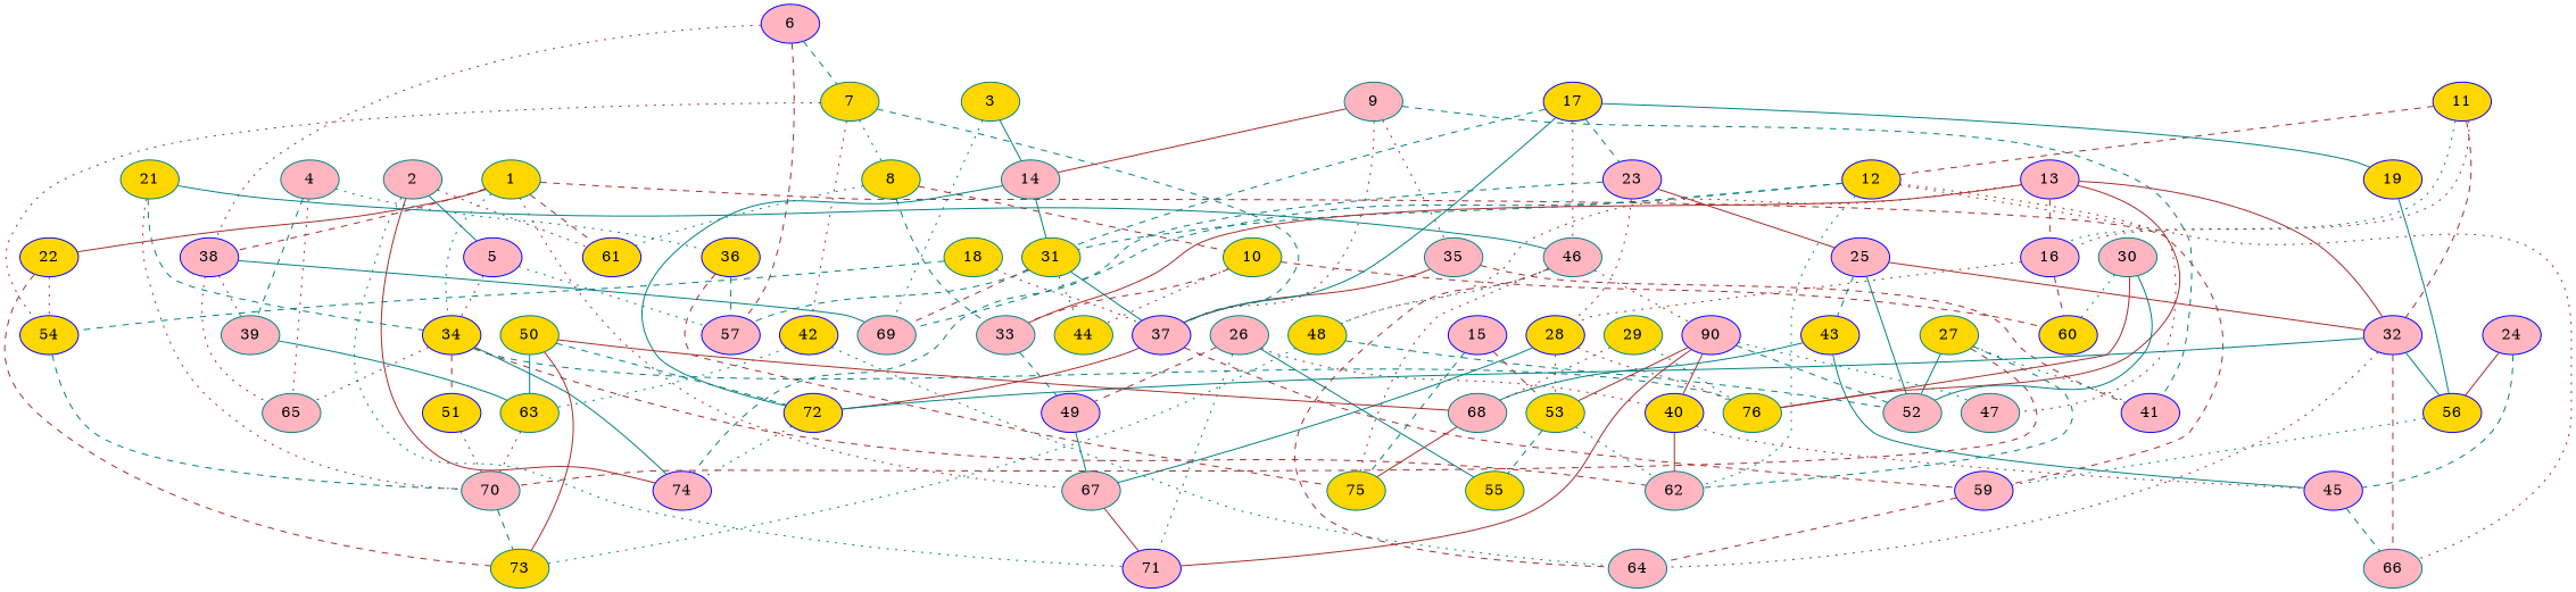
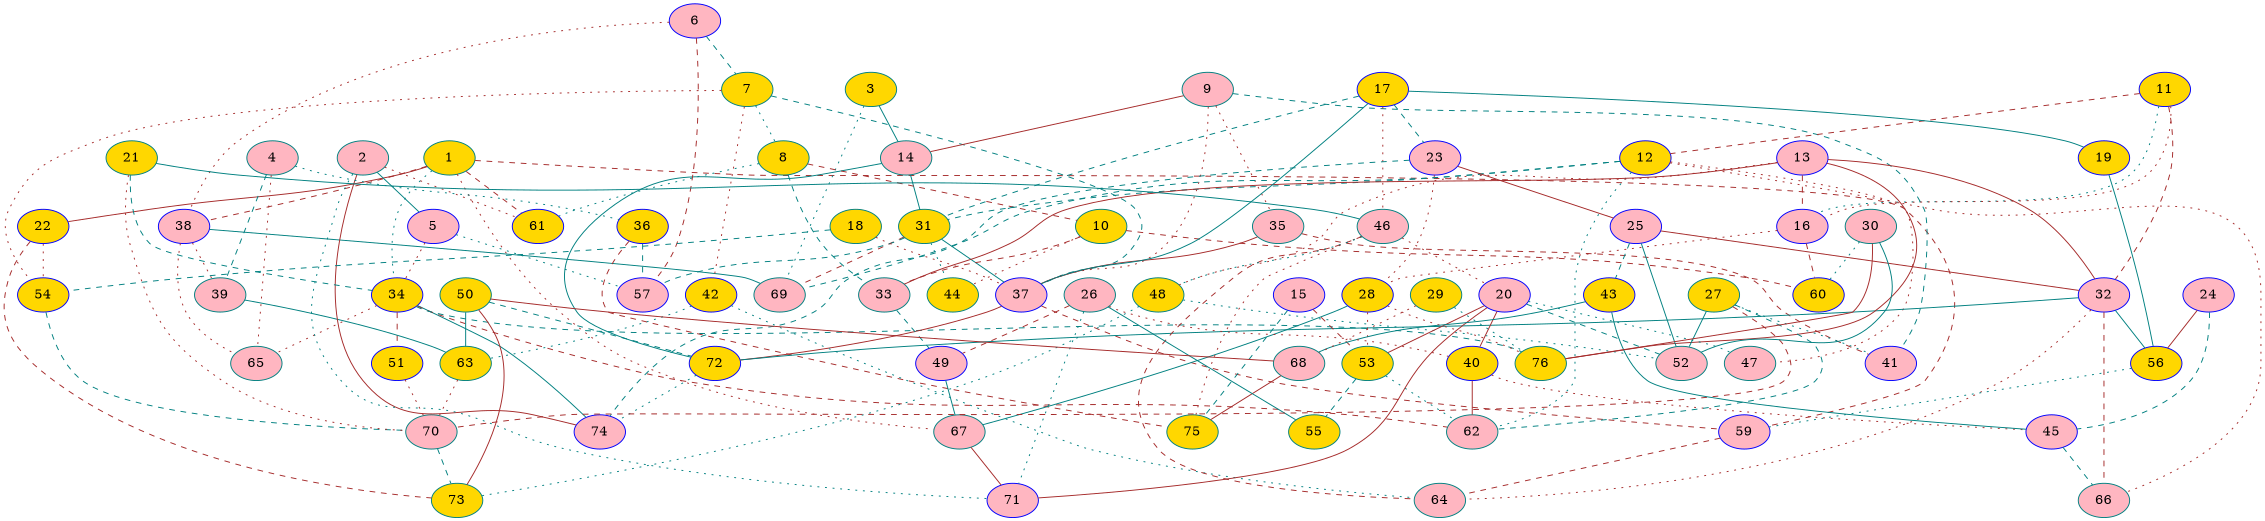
  graph {
    node [color=teal fillcolor=lightpink style=filled]
    edge [color=brown style=dotted]
    1 [fillcolor=gold]
    22 [color=blue fillcolor=gold]
    34 [color=blue fillcolor=gold]
    38 [color=blue]
    59 [color=blue]
    61 [color=blue fillcolor=gold]
    67
    54 [color=blue fillcolor=gold]
    73 [fillcolor=gold]
    74 [color=blue]
    65
    62
    76 [fillcolor=gold]
    51 [color=blue fillcolor=gold]
    69
    39
    64
    71 [color=blue]
    2
    5 [color=blue]
    57 [color=blue]
    3 [fillcolor=gold]
    14
    31 [fillcolor=gold]
    72 [color=blue fillcolor=gold]
    36 [color=blue fillcolor=gold]
    4
    75 [fillcolor=gold]
    63 [fillcolor=gold]
    6 [color=blue]
    7 [fillcolor=gold]
    8 [fillcolor=gold]
    37 [color=blue]
    42 [color=blue fillcolor=gold]
    10 [fillcolor=gold]
    33
    70
    44 [fillcolor=gold]
    60 [color=blue fillcolor=gold]
    49 [color=blue]
    9
    35
    41 [color=blue]
    11 [color=blue fillcolor=gold]
    12 [color=blue fillcolor=gold]
    16 [color=blue]
    32 [color=blue]
    47
    66
    28 [color=blue fillcolor=gold]
    56 [color=blue fillcolor=gold]
    13 [color=blue]
    48 [fillcolor=gold]
    52
    15 [color=blue]
    53 [fillcolor=gold]
    55 [fillcolor=gold]
    17 [color=blue fillcolor=gold]
    19 [color=blue fillcolor=gold]
    23 [color=blue]
    46
-   20 [color=blue label=90]
+   20 [color=blue]
    40 [color=blue fillcolor=gold]
    25 [color=blue]
    18 [fillcolor=gold]
    45 [color=blue]
    21 [fillcolor=gold]
    43 [color=blue fillcolor=gold]
    24 [color=blue]
    68
    26
    27 [fillcolor=gold]
    29 [fillcolor=gold]
    30
    50 [fillcolor=gold]
    1 -- 22 [style=solid]
    1 -- 34 [color=teal]
    1 -- 38 [style=dashed]
    1 -- 59 [style=dashed]
    1 -- 61 [style=dashed]
    1 -- 67
    22 -- 54
    22 -- 73 [style=dashed]
    34 -- 74 [color=teal style=solid]
    34 -- 65
    34 -- 62 [style=dashed]
    34 -- 76 [color=teal style=dashed]
    34 -- 51 [style=dashed]
    38 -- 65
    38 -- 69 [color=teal style=solid]
    38 -- 39
    59 -- 64 [style=dashed]
    67 -- 71 [style=solid]
    54 -- 70 [color=teal style=dashed]
    51 -- 70
    39 -- 63 [color=teal style=solid]
    2 -- 61
    2 -- 74 [style=solid]
    2 -- 71 [color=teal]
    2 -- 5 [color=teal style=solid]
    5 -- 34
    5 -- 57 [color=teal]
    3 -- 69 [color=teal]
    3 -- 14 [color=teal style=solid]
    14 -- 31 [color=teal style=solid]
    14 -- 72 [color=teal style=solid]
    31 -- 69 [style=dashed]
    31 -- 57 [color=teal style=dashed]
    31 -- 37 [color=teal style=solid]
    31 -- 44 [color=teal]
    72 -- 74 [color=teal]
    36 -- 57 [color=teal style=dashed]
    36 -- 75 [style=dashed]
    4 -- 65
    4 -- 39 [color=teal style=dashed]
    4 -- 36 [color=teal]
    63 -- 70
    6 -- 38
    6 -- 57 [style=dashed]
    6 -- 7 [color=teal style=dashed]
    7 -- 54
    7 -- 8 [color=teal]
    7 -- 37 [color=teal style=dashed]
    7 -- 42
    8 -- 61 [color=teal]
    8 -- 10 [style=dashed]
    8 -- 33 [color=teal style=dashed]
    37 -- 59 [style=dashed]
    37 -- 72 [style=solid]
    42 -- 64 [color=teal]
    42 -- 63 [color=teal]
    10 -- 33 [style=dashed]
    10 -- 44
    10 -- 60 [style=dashed]
    33 -- 49 [color=teal style=dashed]
    70 -- 73 [color=teal style=dashed]
    49 -- 67 [color=teal style=solid]
    9 -- 14 [style=solid]
    9 -- 37
    9 -- 35
    9 -- 41 [color=teal style=dashed]
    35 -- 37 [style=solid]
    35 -- 41 [style=dashed]
    11 -- 12 [style=dashed]
    11 -- 16 [color=teal]
    11 -- 16
    11 -- 32 [style=dashed]
    12 -- 62 [color=teal]
    12 -- 69 [color=teal style=dashed]
    12 -- 31 [color=teal style=dashed]
    12 -- 47
    12 -- 66
    16 -- 60 [style=dashed]
    16 -- 28
    32 -- 64
    32 -- 72 [color=teal style=solid]
    32 -- 66 [style=dashed]
    32 -- 56 [color=teal style=solid]
    28 -- 67 [color=teal style=solid]
    28 -- 76
    28 -- 53
    56 -- 59 [color=teal]
    13 -- 76 [style=solid]
    13 -- 33 [style=solid]
    13 -- 16 [style=dashed]
    13 -- 32 [style=solid]
    13 -- 48
    48 -- 73 [color=teal]
-   48 -- 52 [color=teal style=dashed]
+   48 -- 52 [color=teal]
    15 -- 75 [color=teal style=dashed]
    15 -- 53 [style=dashed]
    53 -- 62 [color=teal]
    53 -- 55 [color=teal style=dashed]
    17 -- 31 [color=teal style=dashed]
    17 -- 37 [color=teal style=solid]
    17 -- 19 [color=teal style=solid]
    17 -- 23 [color=teal style=dashed]
    17 -- 46
    19 -- 56 [color=teal style=solid]
    23 -- 74 [color=teal style=dashed]
    23 -- 28
    23 -- 25 [style=solid]
    46 -- 64 [style=dashed]
    46 -- 75
    46 -- 48 [color=teal]
    46 -- 20
    20 -- 71 [style=solid]
    20 -- 47 [color=teal]
    20 -- 52 [color=teal style=dashed]
    20 -- 53 [style=solid]
    20 -- 40 [style=solid]
    40 -- 62 [style=solid]
    40 -- 45
    25 -- 32 [style=solid]
    25 -- 52 [color=teal style=solid]
    25 -- 43 [color=teal style=dashed]
    18 -- 54 [color=teal style=dashed]
    18 -- 37
    45 -- 66 [color=teal style=dashed]
    21 -- 34 [color=teal style=dashed]
    21 -- 70
    21 -- 46 [color=teal style=solid]
    43 -- 45 [color=teal style=solid]
    43 -- 68 [color=teal style=solid]
    24 -- 56 [style=solid]
    24 -- 45 [color=teal style=dashed]
    68 -- 75 [style=solid]
    26 -- 71 [color=teal]
    26 -- 49 [style=dashed]
    26 -- 55 [color=teal style=solid]
    26 -- 40
    27 -- 62 [color=teal style=dashed]
    27 -- 70 [style=dashed]
    27 -- 41 [color=teal]
    27 -- 52 [color=teal style=solid]
    29 -- 76 [color=teal]
    29 -- 68
    30 -- 76 [style=solid]
    30 -- 60 [color=teal]
    30 -- 52 [color=teal style=solid]
    50 -- 73 [style=solid]
    50 -- 72 [color=teal style=dashed]
    50 -- 63 [color=teal style=solid]
    50 -- 68 [style=solid]
  }
